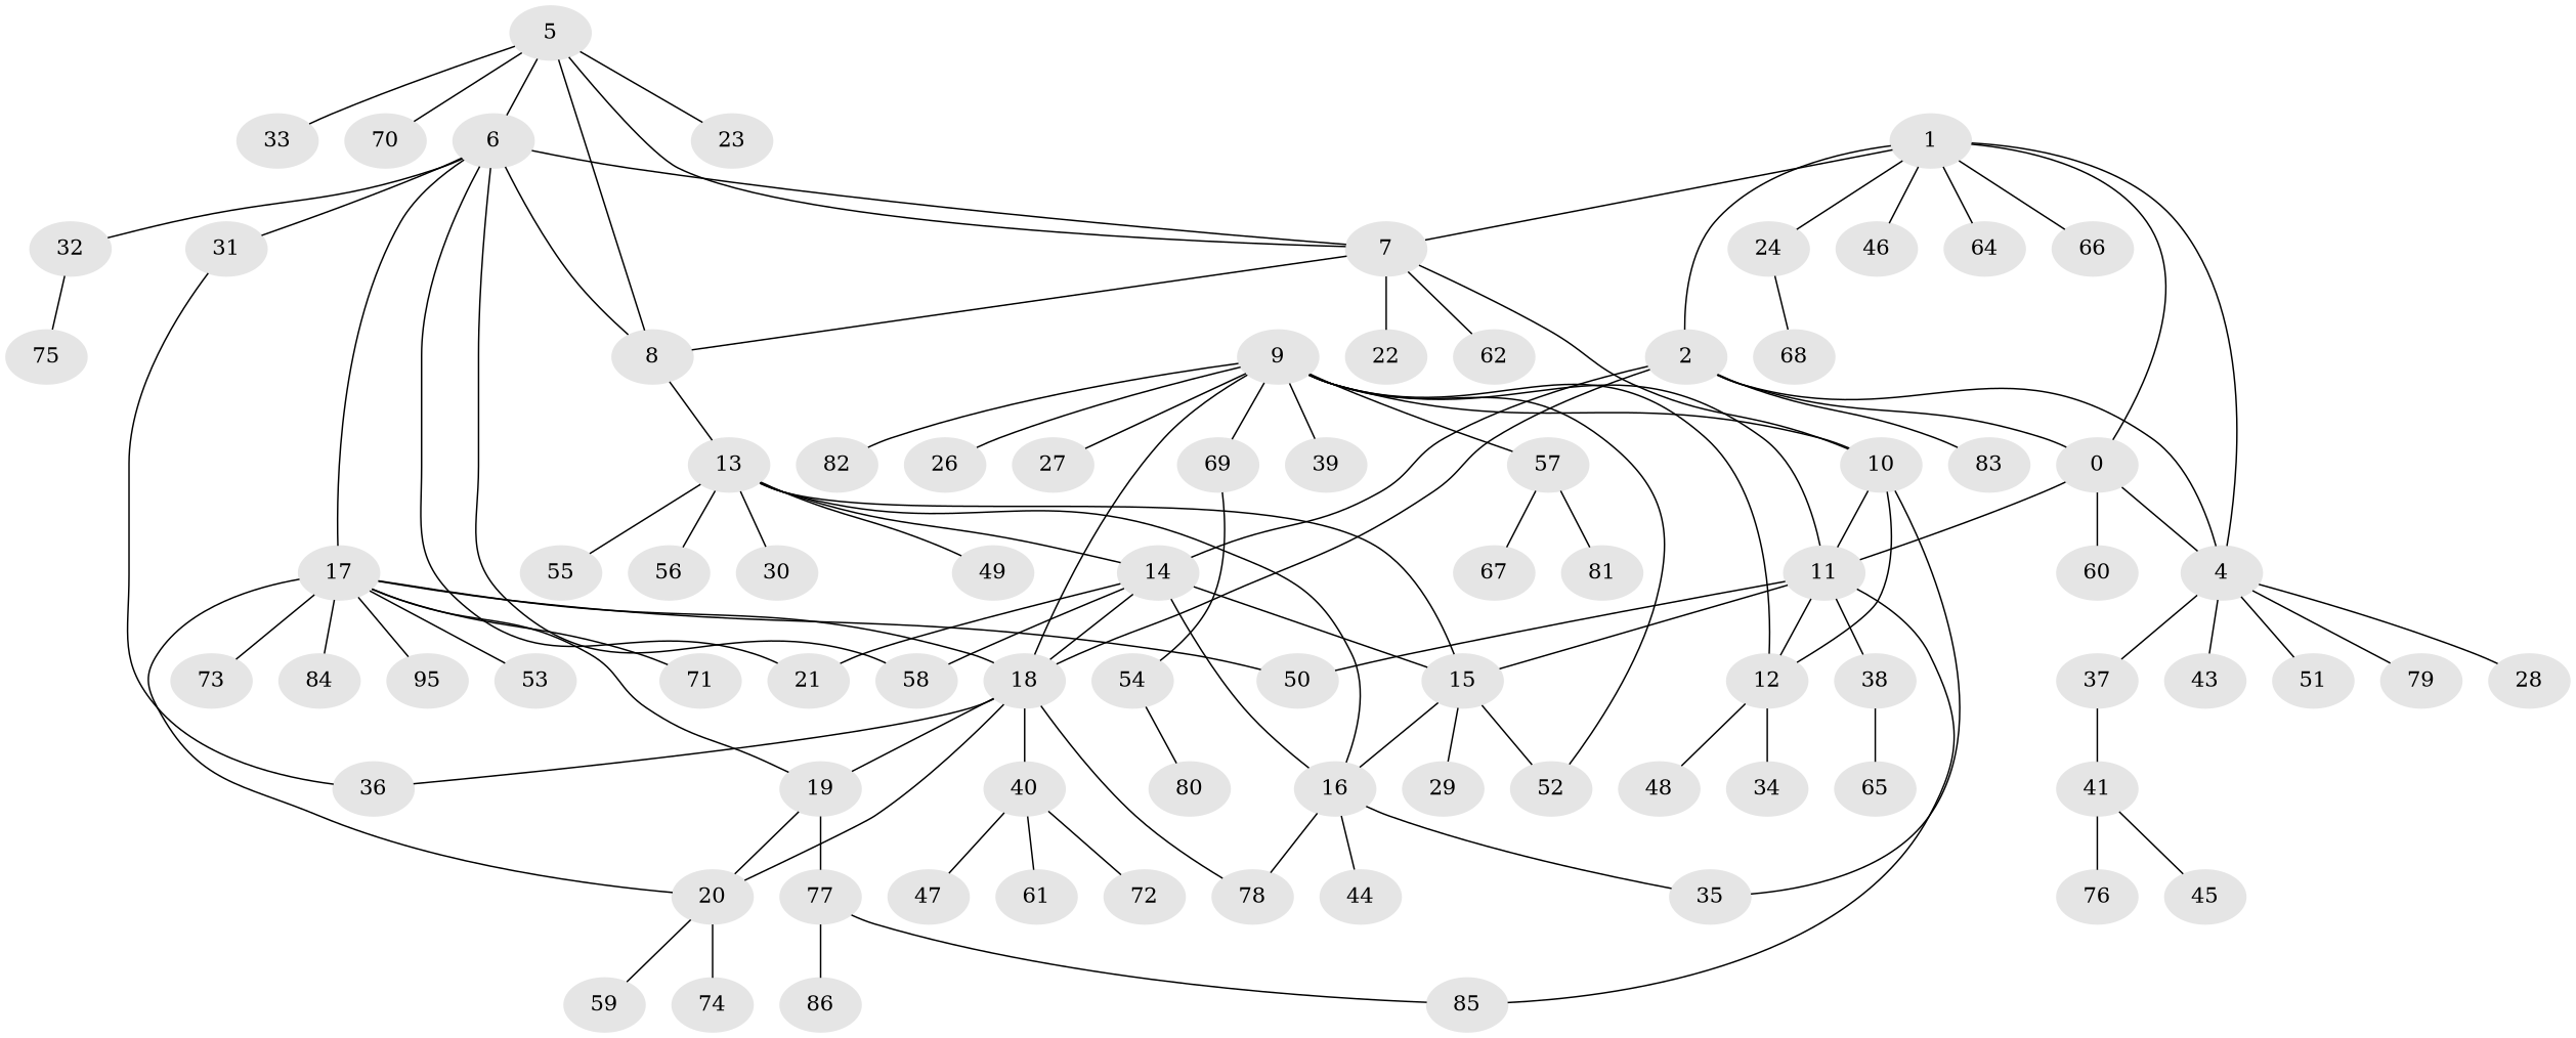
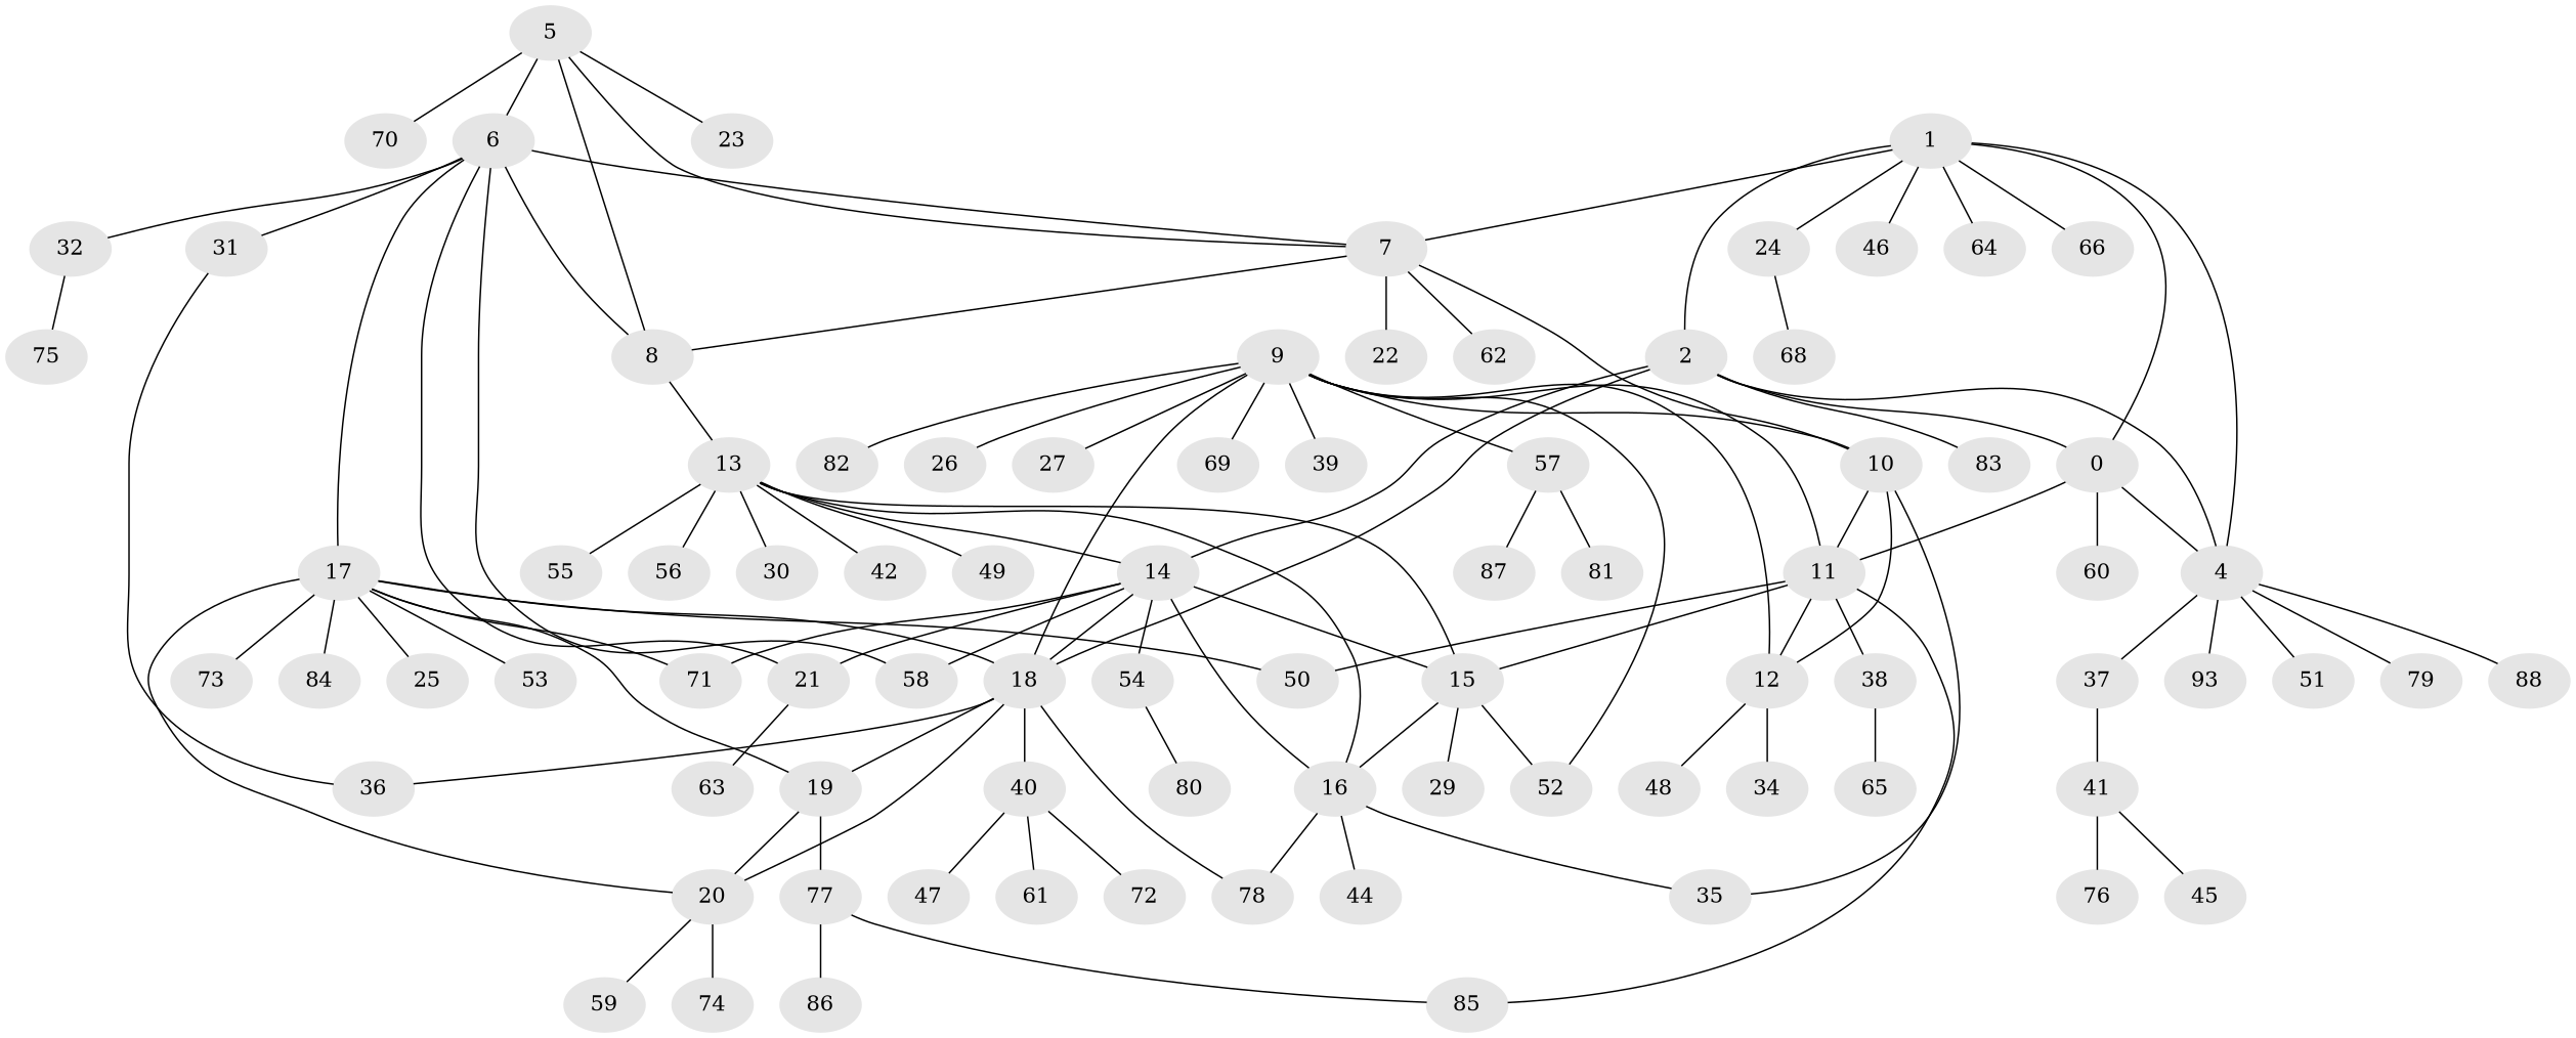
  graph {
    node [color=gray90 style=filled]
    1
    2
    n3 [label=0]
    4
    7
    24
    46
    64
    66
    14
    18
    83
    11
    60
-   28
+   28 [label=88]
    37
-   43
+   43 [label=93]
    51
    79
    8
    10
    22
    62
    68
    21
    58
    15
    16
    54
    71
    78
    19
    20
    36
    40
    12
    38
    50
    85
    41
    5
    6
    23
-   33
    70
    17
    31
    32
    13
-   25 [label=95]
+   25
    53
    73
    84
+   63
    75
    35
    30
+   42
    49
    55
    56
    9
    26
    27
    39
    52
    57
    69
    82
    34
    48
-   67
+   67 [label=87]
    81
    29
    65
    44
    80
    77
    59
    74
    47
    61
    72
    86
    45
    76
    1 -- 2
    1 -- n3
    1 -- 4
    1 -- 7
    1 -- 24
    1 -- 46
    1 -- 64
    1 -- 66
    2 -- n3
    2 -- 4
    2 -- 14
    2 -- 18
    2 -- 83
    n3 -- 4
    n3 -- 11
    n3 -- 60
    4 -- 28
    4 -- 37
    4 -- 43
    4 -- 51
    4 -- 79
    7 -- 8
    7 -- 10
    7 -- 22
    7 -- 62
    24 -- 68
    14 -- 18
    14 -- 21
    14 -- 58
    14 -- 15
    14 -- 16
-   69 -- 54
+   14 -- 54
+   14 -- 71
    18 -- 78
    18 -- 19
    18 -- 20
    18 -- 36
    18 -- 40
    11 -- 15
    11 -- 12
    11 -- 38
    11 -- 50
    11 -- 85
    37 -- 41
    8 -- 13
    10 -- 11
    10 -- 12
    10 -- 35
+   21 -- 63
    15 -- 16
    15 -- 52
    15 -- 29
    16 -- 78
    16 -- 35
    16 -- 44
    54 -- 80
    19 -- 20
    19 -- 77
    20 -- 59
    20 -- 74
    40 -- 47
    40 -- 61
    40 -- 72
    12 -- 34
    12 -- 48
    38 -- 65
    41 -- 45
    41 -- 76
    5 -- 7
    5 -- 8
    5 -- 6
    5 -- 23
-   5 -- 33
    5 -- 70
    6 -- 7
    6 -- 8
    6 -- 21
    6 -- 58
    6 -- 17
    6 -- 31
    6 -- 32
    17 -- 18
    17 -- 71
    17 -- 19
    17 -- 20
    17 -- 50
    17 -- 25
    17 -- 53
    17 -- 73
    17 -- 84
    31 -- 36
    32 -- 75
    13 -- 14
    13 -- 15
    13 -- 16
    13 -- 30
+   13 -- 42
    13 -- 49
    13 -- 55
    13 -- 56
    9 -- 18
    9 -- 11
    9 -- 10
    9 -- 12
    9 -- 26
    9 -- 27
    9 -- 39
    9 -- 52
    9 -- 57
    9 -- 69
    9 -- 82
    57 -- 67
    57 -- 81
    77 -- 85
    77 -- 86
  }
